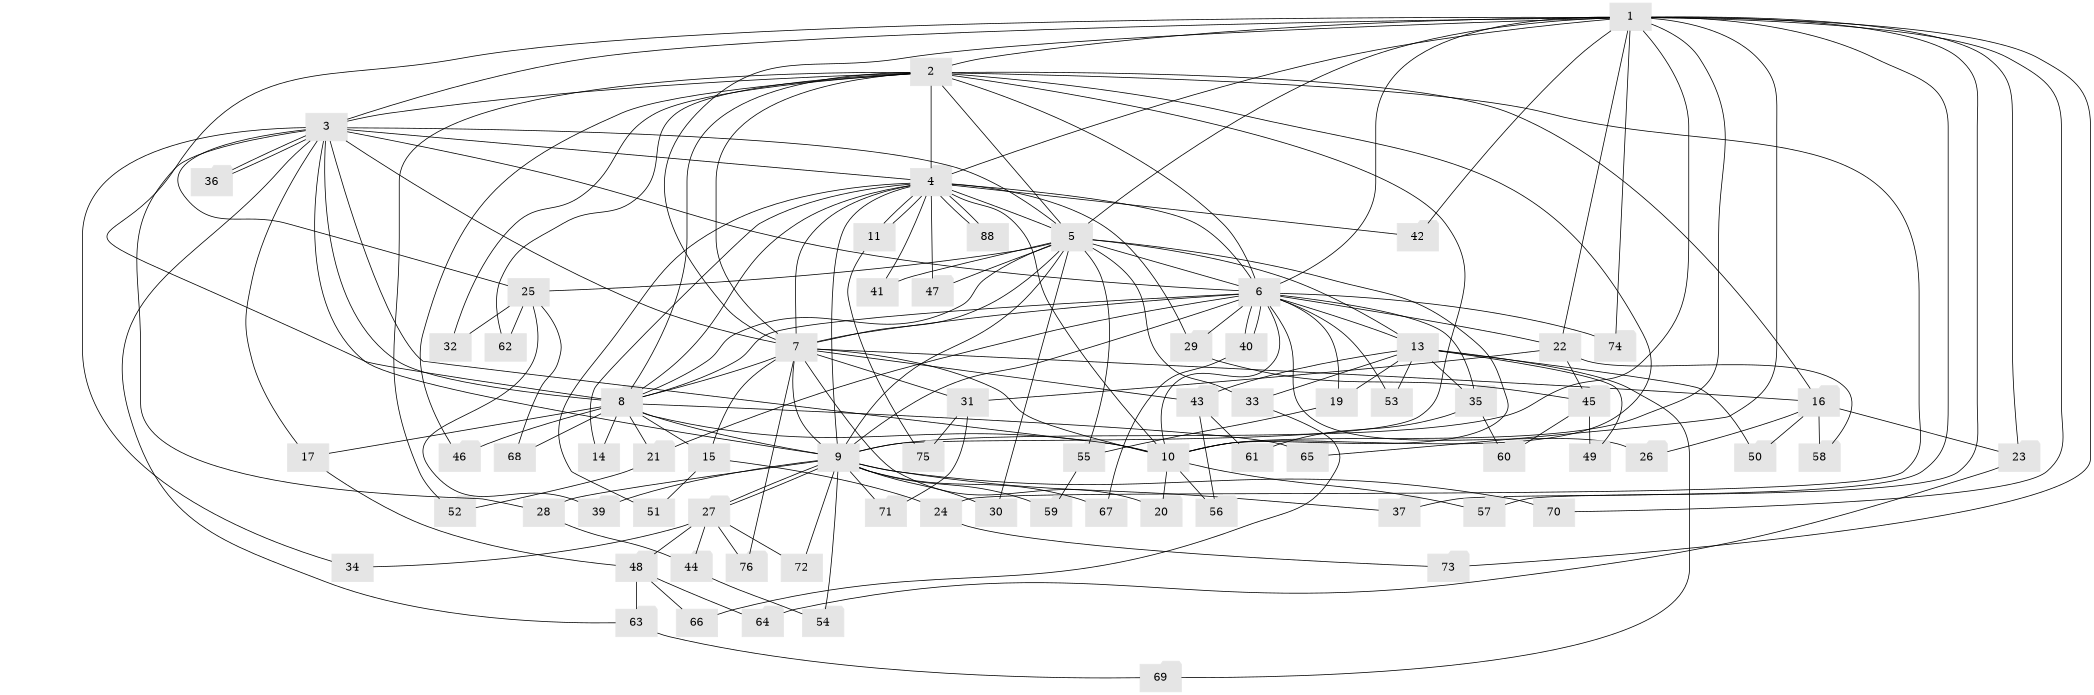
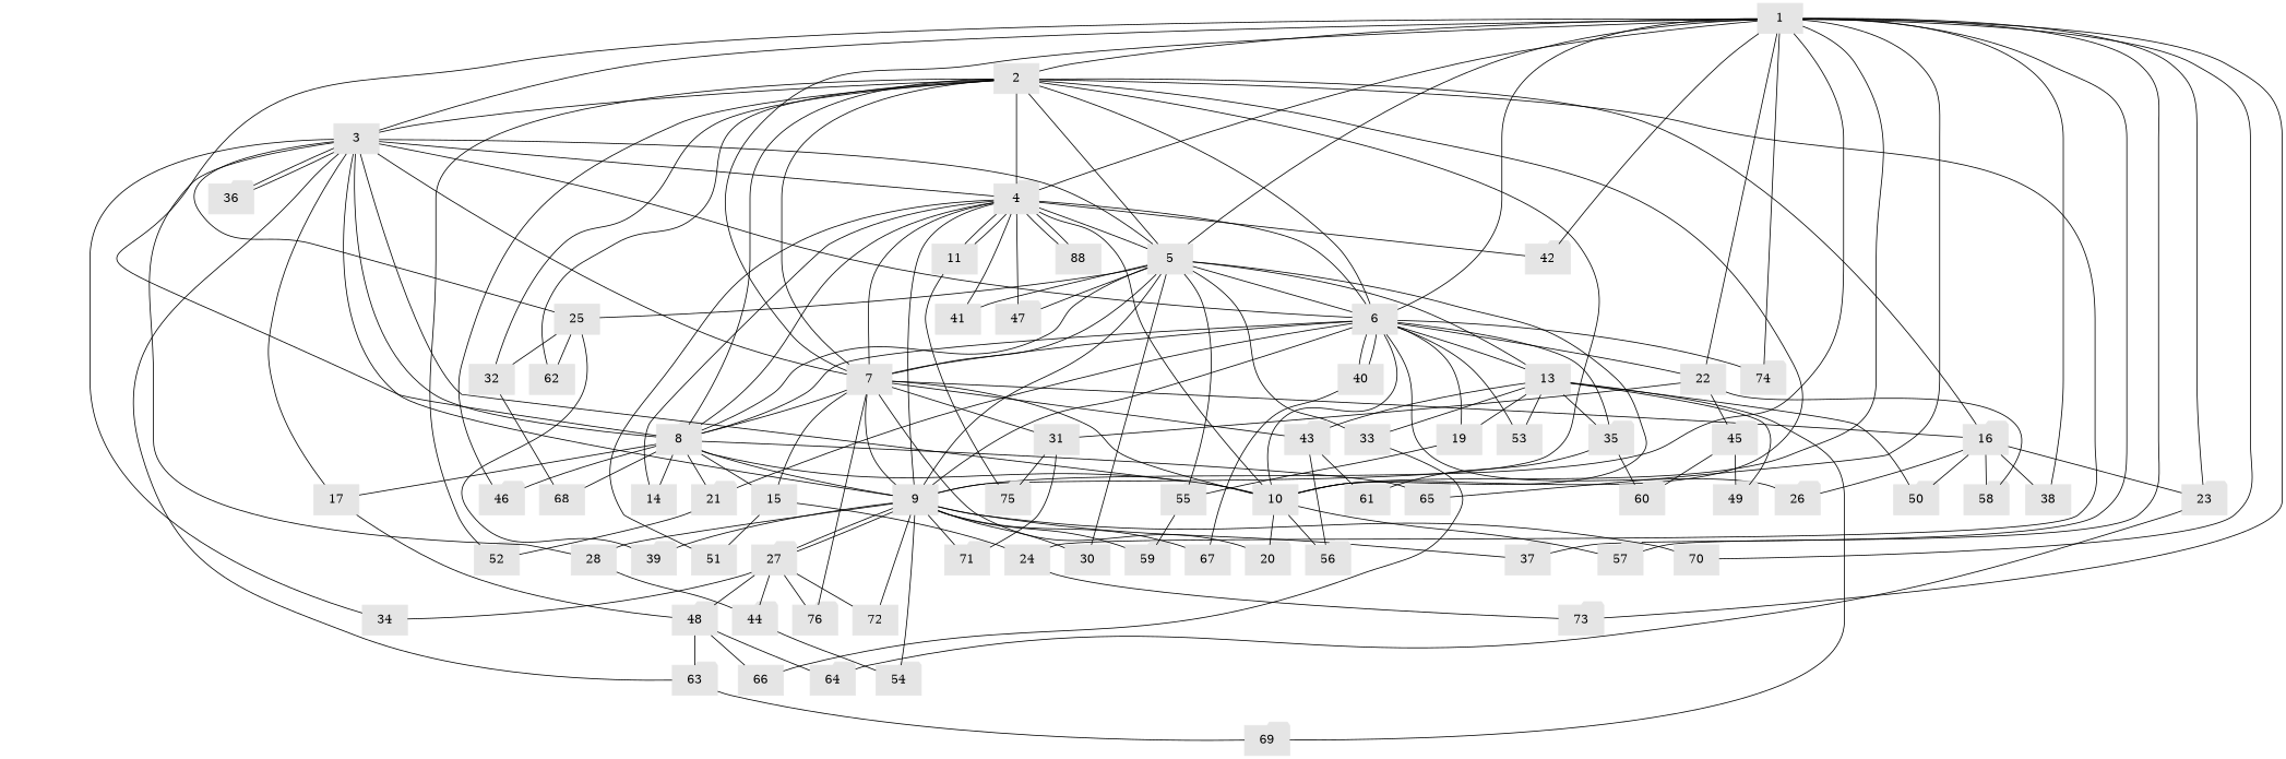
  graph {
    node [color=gray90 shape=folder style=filled]
    1 [shape=box]
    2 [shape=box]
    3 [shape=box]
    4
    5 [shape=box]
    6 [shape=box]
    7 [shape=box]
    8
    9 [shape=box]
    10 [shape=box]
    22 [shape=box]
    23
    37
+   38 [shape=box]
    42
    57
    65
    70 [shape=box]
    73
    74
    16
    24 [shape=box]
    32 [shape=box]
    46
    52
    62 [shape=box]
    17 [shape=box]
    25 [shape=box]
    28 [shape=box]
    34 [shape=box]
    36
    63
    11 [shape=box]
    14 [shape=box]
    n35 [label=88 shape=box]
-   29
    41 [shape=box]
    47
    51 [shape=box]
    13 [shape=box]
    30 [shape=box]
    33 [shape=box]
    55
    19 [shape=box]
    21
    26
    35
    40 [shape=box]
    53 [shape=box]
    15 [shape=box]
    20
    31 [shape=box]
    43
    76
    68 [shape=box]
    27
    39
    54
    59
    67 [shape=box]
    71
    72 [shape=box]
    56
    58
    45
    64
    50
    48
    44
    69
    75
    49
    66 [shape=box]
    60
    61 [shape=box]
    1 -- 2
    1 -- 3
    1 -- 4
    1 -- 5
    1 -- 6
    1 -- 7
    1 -- 8
    1 -- 9
    1 -- 10
    1 -- 22
    1 -- 23
    1 -- 37
+   1 -- 38
    1 -- 42
    1 -- 57
    1 -- 65
    1 -- 70
    1 -- 73
    1 -- 74
    2 -- 3
    2 -- 4
    2 -- 5
    2 -- 6
    2 -- 7
    2 -- 8
    2 -- 9
    2 -- 10
    2 -- 16
    2 -- 24
    2 -- 32
    2 -- 46
    2 -- 52
    2 -- 62
    3 -- 4
    3 -- 5
    3 -- 6
    3 -- 7
    3 -- 8
    3 -- 9
    3 -- 10
    3 -- 17
    3 -- 25
    3 -- 28
    3 -- 34
    3 -- 36
    3 -- 36
    3 -- 63
    4 -- 5
    4 -- 6
    4 -- 7
    4 -- 8
    4 -- 9
    4 -- 10
    4 -- 42
    4 -- 11
    4 -- 11
    4 -- 14
    4 -- n35
    4 -- n35
-   4 -- 29
    4 -- 41
    4 -- 47
    4 -- 51
    5 -- 6
    5 -- 7
    5 -- 8
    5 -- 9
    5 -- 10
    5 -- 25
    5 -- 41
    5 -- 47
    5 -- 13
    5 -- 30
    5 -- 33
    5 -- 55
    6 -- 7
    6 -- 8
    6 -- 9
    6 -- 10
    6 -- 22
    6 -- 74
-   6 -- 29
    6 -- 13
    6 -- 19
    6 -- 21
    6 -- 26
    6 -- 35
    6 -- 40
    6 -- 40
    6 -- 53
    7 -- 8
    7 -- 9
    7 -- 10
    7 -- 16
    7 -- 15
    7 -- 20
    7 -- 31
    7 -- 43
    7 -- 76
    8 -- 9
    8 -- 10
    8 -- 65
    8 -- 46
    8 -- 17
    8 -- 14
    8 -- 21
    8 -- 15
    8 -- 68
    9 -- 37
    9 -- 70
    9 -- 28
    9 -- 30
    9 -- 27
    9 -- 27
    9 -- 39
    9 -- 54
    9 -- 59
    9 -- 67
    9 -- 71
    9 -- 72
    10 -- 57
    10 -- 20
    10 -- 56
    22 -- 31
    22 -- 58
    22 -- 45
    23 -- 64
    16 -- 23
+   16 -- 38
    16 -- 26
    16 -- 58
    16 -- 50
    24 -- 73
    17 -- 48
    25 -- 32
    25 -- 62
-   25 -- 68
+   32 -- 68
    25 -- 39
    28 -- 44
    63 -- 69
    11 -- 75
-   29 -- 45
    13 -- 33
    13 -- 19
    13 -- 35
    13 -- 53
    13 -- 43
    13 -- 50
    13 -- 69
    13 -- 49
    33 -- 66
    55 -- 59
    19 -- 55
    21 -- 52
    35 -- 60
    35 -- 61
    40 -- 67
    15 -- 24
    15 -- 51
    31 -- 71
    31 -- 75
    43 -- 56
    43 -- 61
    27 -- 34
    27 -- 76
    27 -- 72
    27 -- 48
    27 -- 44
    45 -- 49
    45 -- 60
    48 -- 63
    48 -- 64
    48 -- 66
    44 -- 54
  }
